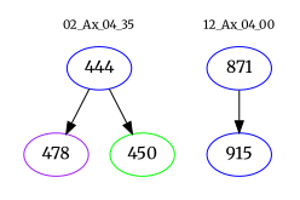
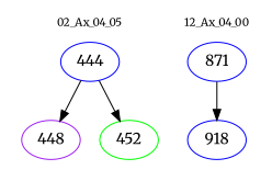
  digraph {
    fontname=Merriweather
    node [color=blue fontname=Merriweather]
    edge [color=black fontname=Merriweather]
    n1 [label=444]
-   n2 [color=purple label=478]
-   n3 [color=green label=450]
+   n2 [color=purple label=448]
+   n3 [color=green label=452]
    n4 [label=871]
-   n5 [label=915]
+   n5 [label=918]
    subgraph cluster_1 {
      color=white
      fontsize=10
-     label="02_Ax_04_35"
+     label="02_Ax_04_05"
      n1
      n2
      n3
    }
    subgraph cluster_2 {
      color=white
      fontsize=10
      label="12_Ax_04_00"
      n4
      n5
    }
    n1 -> n2
    n1 -> n3
    n4 -> n5
  }
